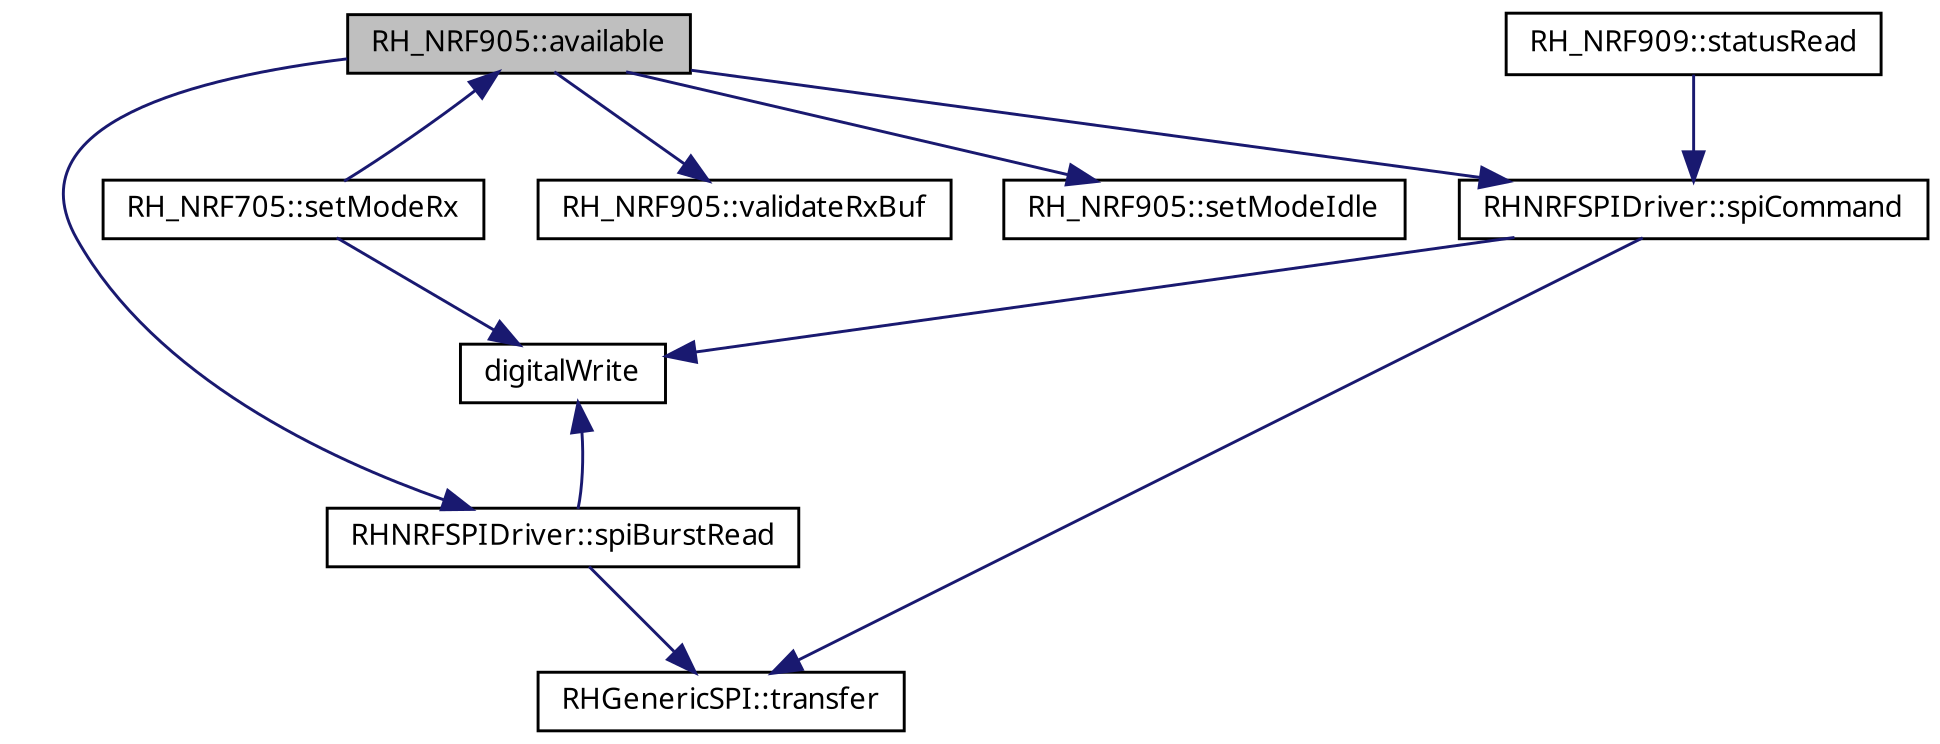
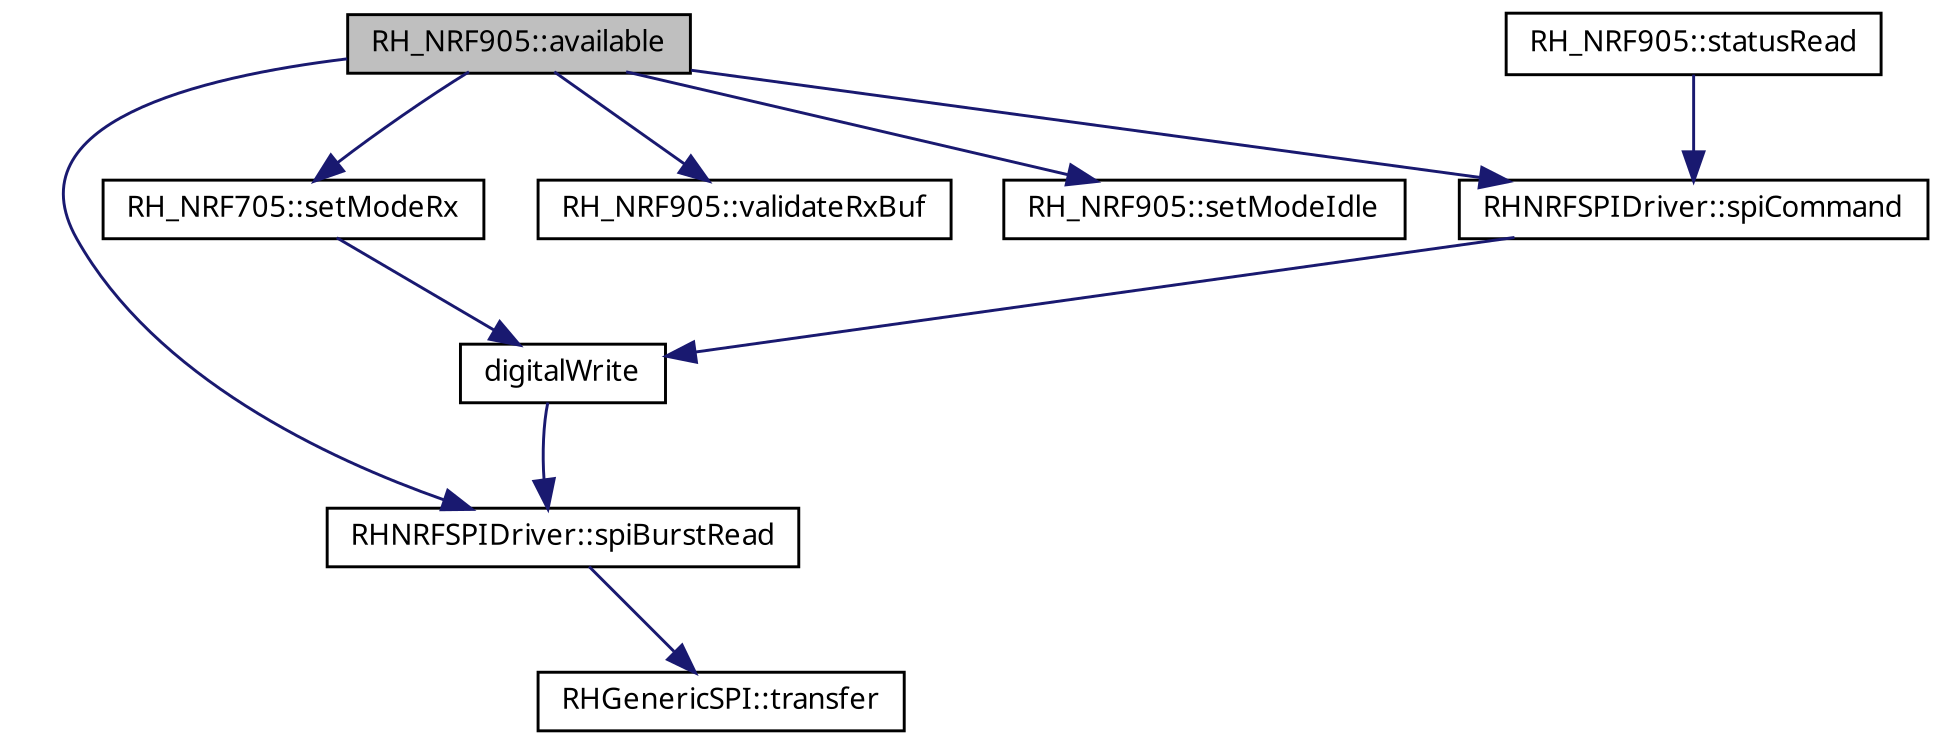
  digraph {
    fontname="Noto Sans"
    rankdir=TB
    node [color=black fillcolor=white fontname="Noto Sans" fontsize=10 shape=record style=filled]
    edge [color=midnightblue fontname="Noto Sans" fontsize=10 labelfontname=Helvetica labelfontsize=10 style=solid]
    n1 [fillcolor=grey75 fontcolor=black height=0.2 label="RH_NRF905::available" width=0.4]
    n2 [height=0.2 label="RH_NRF905::setModeIdle" width=0.4]
    n3 [height=0.2 label="RH_NRF705::setModeRx" width=0.4]
    n4 [height=0.2 label="RHNRFSPIDriver::spiBurstRead" width=0.4]
    n5 [height=0.2 label="RH_NRF905::validateRxBuf" width=0.4]
    n6 [height=0.2 label="RHNRFSPIDriver::spiCommand" width=0.4]
    n7 [height=0.2 label=digitalWrite width=0.4]
    n8 [height=0.2 label="RHGenericSPI::transfer" width=0.4]
-   n9 [height=0.2 label="RH_NRF909::statusRead" width=0.4]
+   n9 [height=0.2 label="RH_NRF905::statusRead" width=0.4]
    n1 -> n2
-   n3 -> n1
+   n1 -> n3
    n1 -> n4
    n1 -> n5
    n1 -> n6
    n3 -> n7
-   n4 -> n7
+   n7 -> n4
    n4 -> n8
    n6 -> n7
-   n6 -> n8
    n9 -> n6
  }
